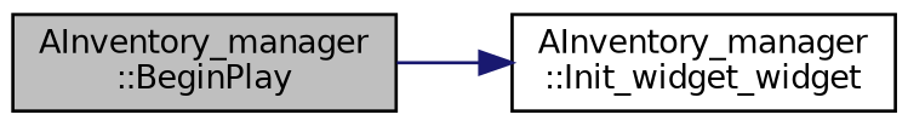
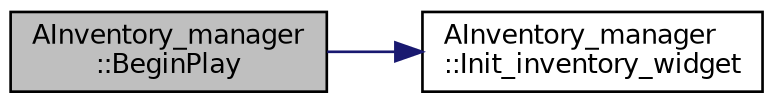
  digraph {
    rankdir=LR
    node [color=black fontname=Helvetica fontsize=10 shape=record style=filled]
    n1 [fillcolor=grey75 fontcolor=black height=0.2 label="AInventory_manager\l::BeginPlay" width=0.4]
-   n2 [fillcolor=white height=0.2 label="AInventory_manager\l::Init_widget_widget" width=0.4]
+   n2 [fillcolor=white height=0.2 label="AInventory_manager\l::Init_inventory_widget" width=0.4]
    n1 -> n2 [color=midnightblue fontname=Helvetica fontsize=10 labelfontname=Helvetica labelfontsize=10 style=solid]
  }
